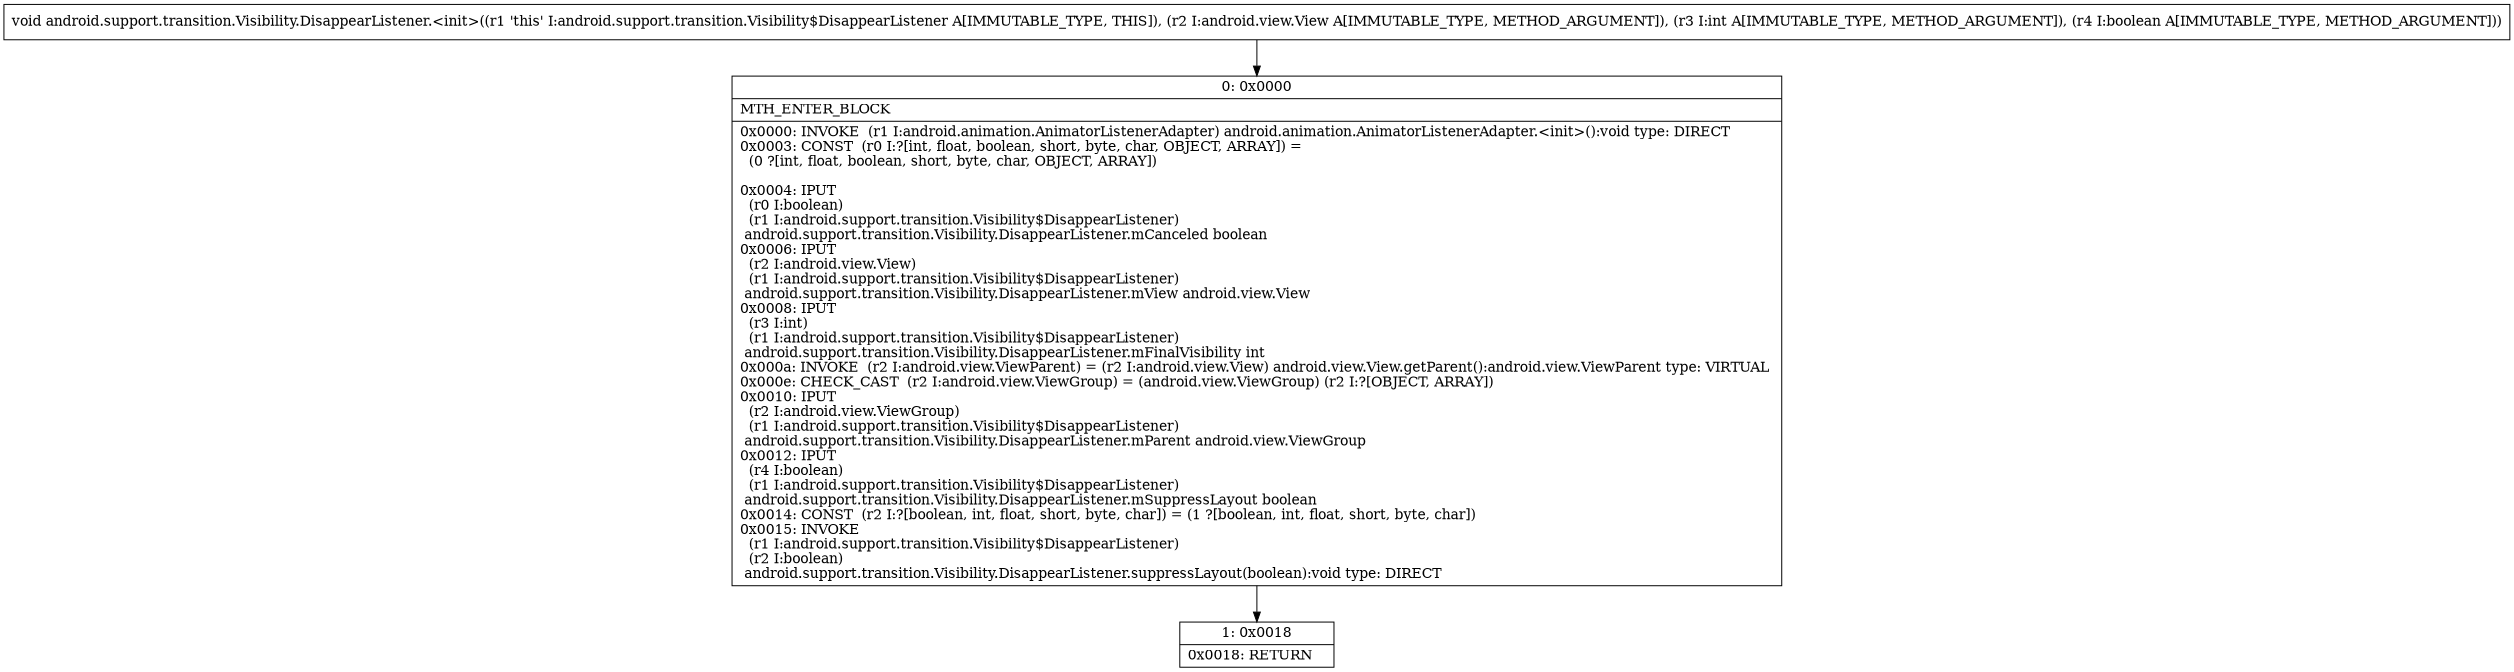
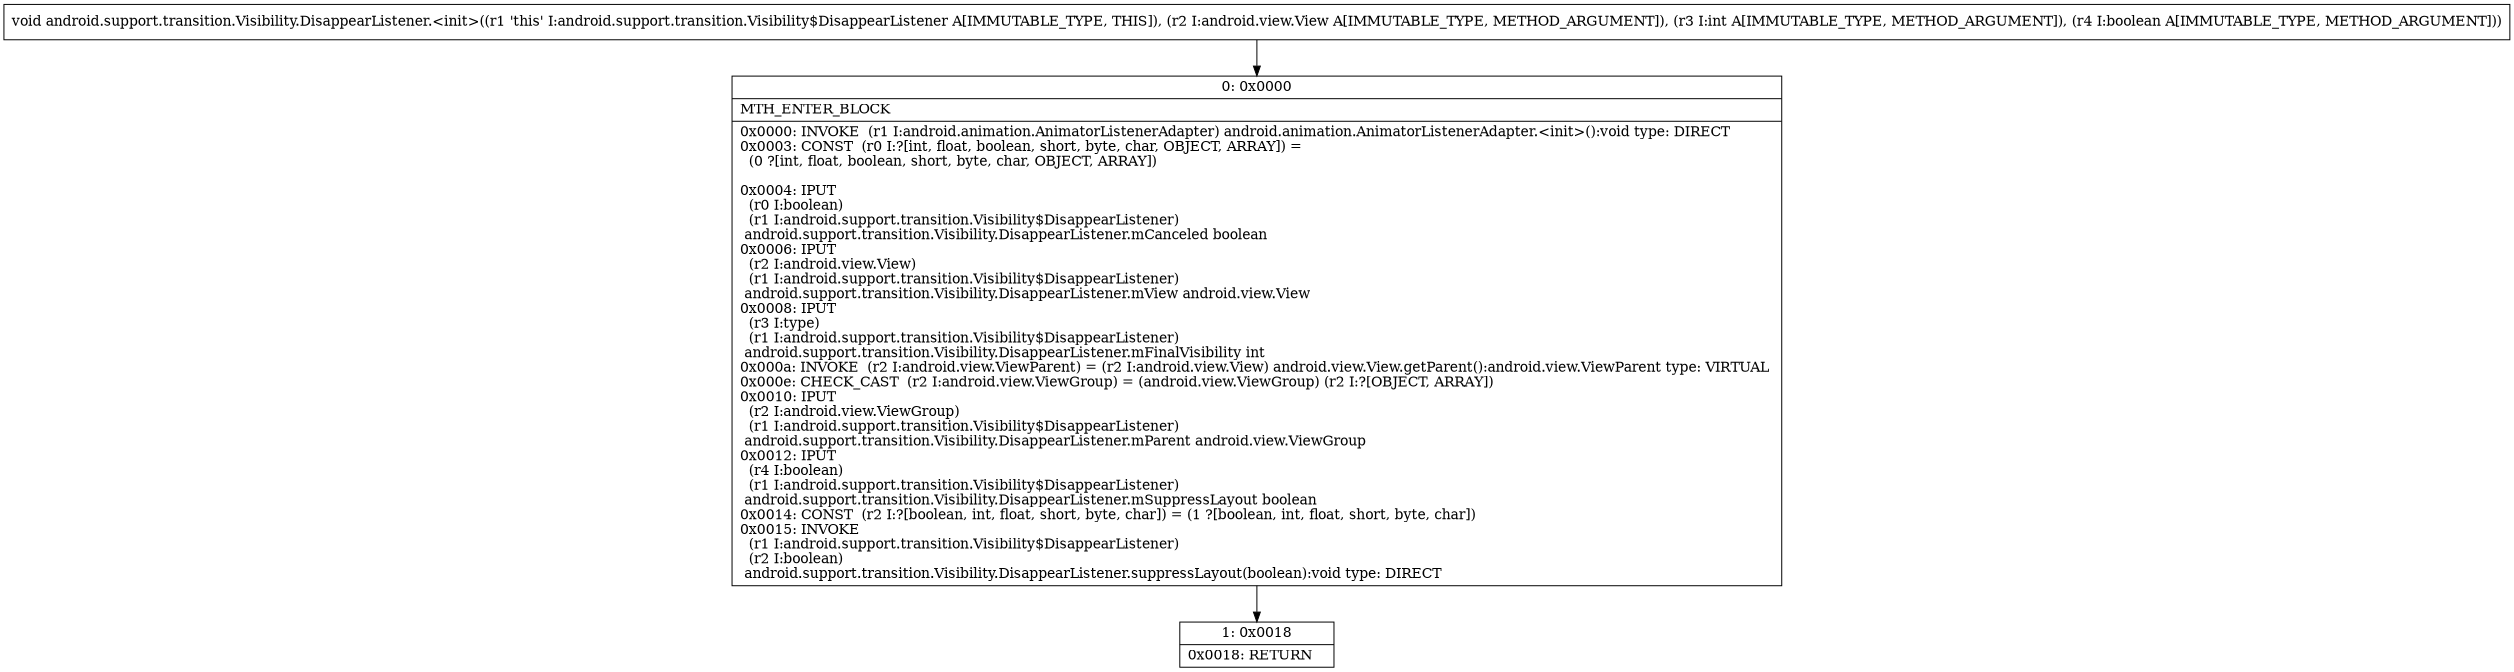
  digraph {
    node [shape=record]
-   n1 [label="{0\:\ 0x0000|MTH_ENTER_BLOCK\l|0x0000: INVOKE  (r1 I:android.animation.AnimatorListenerAdapter) android.animation.AnimatorListenerAdapter.\<init\>():void type: DIRECT \l0x0003: CONST  (r0 I:?[int, float, boolean, short, byte, char, OBJECT, ARRAY]) = \l  (0 ?[int, float, boolean, short, byte, char, OBJECT, ARRAY])\l \l0x0004: IPUT  \l  (r0 I:boolean)\l  (r1 I:android.support.transition.Visibility$DisappearListener)\l android.support.transition.Visibility.DisappearListener.mCanceled boolean \l0x0006: IPUT  \l  (r2 I:android.view.View)\l  (r1 I:android.support.transition.Visibility$DisappearListener)\l android.support.transition.Visibility.DisappearListener.mView android.view.View \l0x0008: IPUT  \l  (r3 I:int)\l  (r1 I:android.support.transition.Visibility$DisappearListener)\l android.support.transition.Visibility.DisappearListener.mFinalVisibility int \l0x000a: INVOKE  (r2 I:android.view.ViewParent) = (r2 I:android.view.View) android.view.View.getParent():android.view.ViewParent type: VIRTUAL \l0x000e: CHECK_CAST  (r2 I:android.view.ViewGroup) = (android.view.ViewGroup) (r2 I:?[OBJECT, ARRAY]) \l0x0010: IPUT  \l  (r2 I:android.view.ViewGroup)\l  (r1 I:android.support.transition.Visibility$DisappearListener)\l android.support.transition.Visibility.DisappearListener.mParent android.view.ViewGroup \l0x0012: IPUT  \l  (r4 I:boolean)\l  (r1 I:android.support.transition.Visibility$DisappearListener)\l android.support.transition.Visibility.DisappearListener.mSuppressLayout boolean \l0x0014: CONST  (r2 I:?[boolean, int, float, short, byte, char]) = (1 ?[boolean, int, float, short, byte, char]) \l0x0015: INVOKE  \l  (r1 I:android.support.transition.Visibility$DisappearListener)\l  (r2 I:boolean)\l android.support.transition.Visibility.DisappearListener.suppressLayout(boolean):void type: DIRECT \l}"]
+   n1 [label="{0\:\ 0x0000|MTH_ENTER_BLOCK\l|0x0000: INVOKE  (r1 I:android.animation.AnimatorListenerAdapter) android.animation.AnimatorListenerAdapter.\<init\>():void type: DIRECT \l0x0003: CONST  (r0 I:?[int, float, boolean, short, byte, char, OBJECT, ARRAY]) = \l  (0 ?[int, float, boolean, short, byte, char, OBJECT, ARRAY])\l \l0x0004: IPUT  \l  (r0 I:boolean)\l  (r1 I:android.support.transition.Visibility$DisappearListener)\l android.support.transition.Visibility.DisappearListener.mCanceled boolean \l0x0006: IPUT  \l  (r2 I:android.view.View)\l  (r1 I:android.support.transition.Visibility$DisappearListener)\l android.support.transition.Visibility.DisappearListener.mView android.view.View \l0x0008: IPUT  \l  (r3 I:type)\l  (r1 I:android.support.transition.Visibility$DisappearListener)\l android.support.transition.Visibility.DisappearListener.mFinalVisibility int \l0x000a: INVOKE  (r2 I:android.view.ViewParent) = (r2 I:android.view.View) android.view.View.getParent():android.view.ViewParent type: VIRTUAL \l0x000e: CHECK_CAST  (r2 I:android.view.ViewGroup) = (android.view.ViewGroup) (r2 I:?[OBJECT, ARRAY]) \l0x0010: IPUT  \l  (r2 I:android.view.ViewGroup)\l  (r1 I:android.support.transition.Visibility$DisappearListener)\l android.support.transition.Visibility.DisappearListener.mParent android.view.ViewGroup \l0x0012: IPUT  \l  (r4 I:boolean)\l  (r1 I:android.support.transition.Visibility$DisappearListener)\l android.support.transition.Visibility.DisappearListener.mSuppressLayout boolean \l0x0014: CONST  (r2 I:?[boolean, int, float, short, byte, char]) = (1 ?[boolean, int, float, short, byte, char]) \l0x0015: INVOKE  \l  (r1 I:android.support.transition.Visibility$DisappearListener)\l  (r2 I:boolean)\l android.support.transition.Visibility.DisappearListener.suppressLayout(boolean):void type: DIRECT \l}"]
    n2 [label="{1\:\ 0x0018|0x0018: RETURN   \l}"]
    n3 [label="{void android.support.transition.Visibility.DisappearListener.\<init\>((r1 'this' I:android.support.transition.Visibility$DisappearListener A[IMMUTABLE_TYPE, THIS]), (r2 I:android.view.View A[IMMUTABLE_TYPE, METHOD_ARGUMENT]), (r3 I:int A[IMMUTABLE_TYPE, METHOD_ARGUMENT]), (r4 I:boolean A[IMMUTABLE_TYPE, METHOD_ARGUMENT])) }"]
    n1 -> n2
    n3 -> n1
  }
